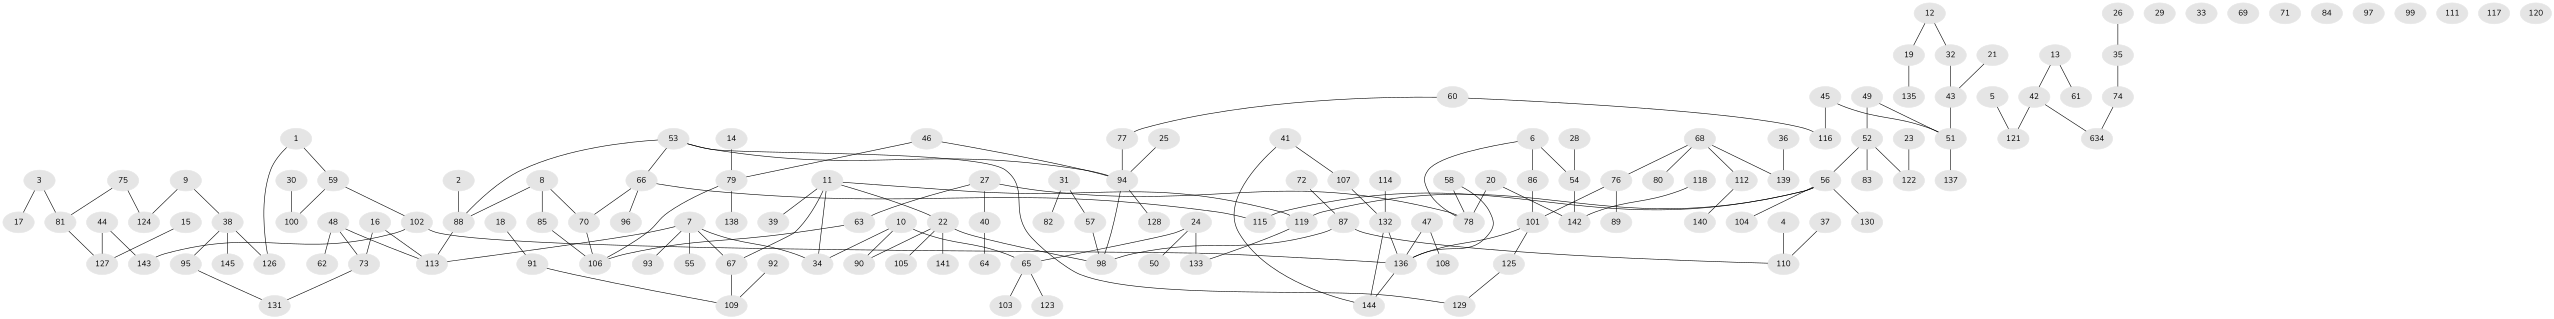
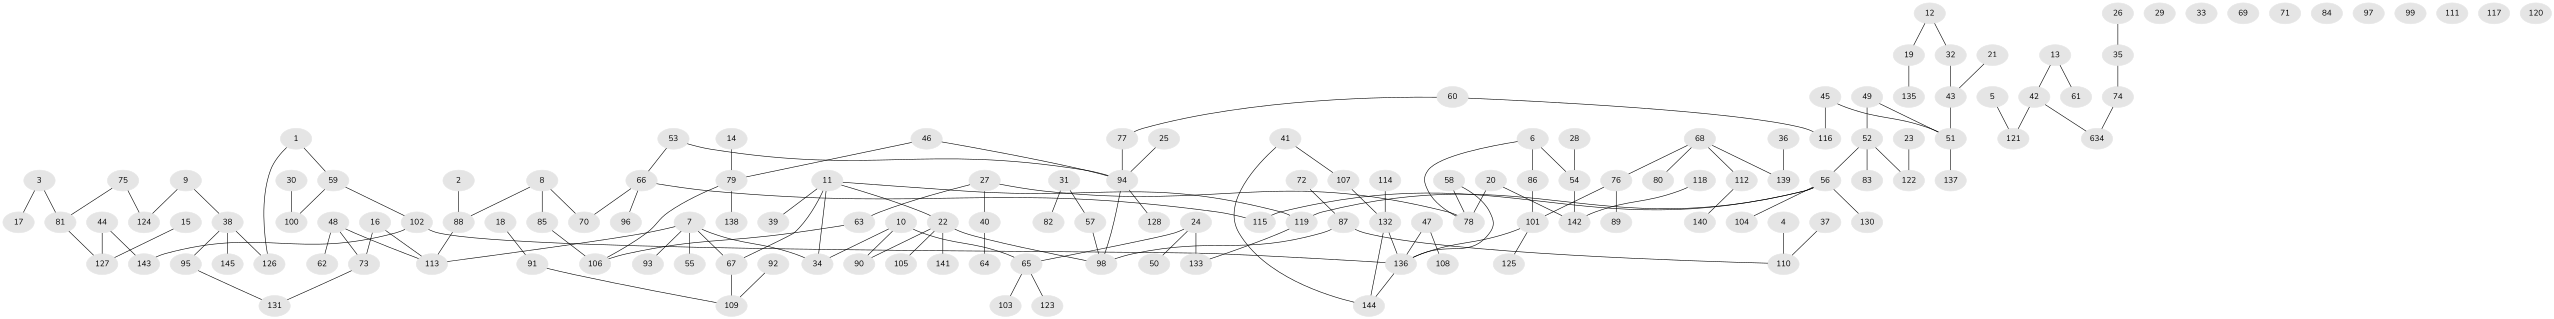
  graph {
    fontname=Nunito
    node [color=gray90 fontname=Nunito style=filled]
    edge [fontname=Nunito]
    1
    59
    126
    100
    102
    2
    88
    113
    3
    17
    81
    127
    4
    110
    5
    121
    6
    54
    78
    86
    142
    101
    7
    34
    55
    67
    93
    109
    8
    70
    85
    106
    9
    38
    124
    95
    145
    10
    65
    90
    103
    123
    11
    22
    39
    119
    98
    105
    141
    133
    12
    19
    32
    135
    43
    13
    42
    61
    n59 [label=634]
    14
    79
    138
    15
    16
    73
    131
    18
    91
    20
    21
    51
    23
    122
    24
    50
    25
    94
    128
    26
    35
    74
    27
    40
    63
    64
    28
    29
    30
    31
    57
    82
    33
    36
    139
    37
    41
    107
    144
    132
    137
    44
    143
    45
    116
    46
    47
    108
    136
    48
    62
    49
    52
    56
    83
    104
    115
    130
    53
    66
-   129
    96
    58
    60
    77
    68
    76
    80
    112
    89
    140
    69
    71
    72
    87
    75
    125
    84
    92
    97
    99
    111
    114
    117
    118
    120
    1 -- 59
    1 -- 126
    59 -- 100
    59 -- 102
    102 -- 143
    102 -- 136
    2 -- 88
    88 -- 113
    3 -- 17
    3 -- 81
    81 -- 127
    4 -- 110
    5 -- 121
    6 -- 54
    6 -- 78
    6 -- 86
    54 -- 142
    86 -- 101
    101 -- 136
    101 -- 125
    7 -- 113
    7 -- 34
    7 -- 55
    7 -- 67
    7 -- 93
    67 -- 109
    8 -- 88
    8 -- 70
    8 -- 85
-   70 -- 106
    85 -- 106
    9 -- 38
    9 -- 124
    38 -- 126
    38 -- 95
    38 -- 145
    95 -- 131
    10 -- 34
    10 -- 65
    10 -- 90
    65 -- 103
    65 -- 123
    11 -- 34
    11 -- 67
    11 -- 22
    11 -- 39
    11 -- 119
    22 -- 90
    22 -- 98
    22 -- 105
    22 -- 141
    119 -- 133
    12 -- 19
    12 -- 32
    19 -- 135
    32 -- 43
    43 -- 51
    13 -- 42
    13 -- 61
    42 -- 121
    42 -- n59
    14 -- 79
    79 -- 106
    79 -- 138
    15 -- 127
    16 -- 113
    16 -- 73
    73 -- 131
    18 -- 91
    91 -- 109
    20 -- 78
    20 -- 142
    21 -- 43
    51 -- 137
    23 -- 122
    24 -- 65
    24 -- 133
    24 -- 50
    25 -- 94
    94 -- 98
    94 -- 128
    26 -- 35
    35 -- 74
    74 -- n59
    27 -- 78
    27 -- 40
    27 -- 63
    40 -- 64
    63 -- 106
    28 -- 54
    30 -- 100
    31 -- 57
    31 -- 82
    57 -- 98
    36 -- 139
    37 -- 110
    41 -- 107
    41 -- 144
    107 -- 132
    132 -- 144
    132 -- 136
    44 -- 127
    44 -- 143
    45 -- 51
    45 -- 116
    46 -- 79
    46 -- 94
    47 -- 108
    47 -- 136
    136 -- 144
    48 -- 113
    48 -- 73
    48 -- 62
    49 -- 51
    49 -- 52
    52 -- 122
    52 -- 56
    52 -- 83
    56 -- 119
    56 -- 104
    56 -- 115
    56 -- 130
-   53 -- 88
    53 -- 94
    53 -- 66
-   53 -- 129
    66 -- 70
    66 -- 115
    66 -- 96
    58 -- 78
    58 -- 136
    60 -- 116
    60 -- 77
    77 -- 94
    68 -- 139
    68 -- 76
    68 -- 80
    68 -- 112
    76 -- 101
    76 -- 89
    112 -- 140
    72 -- 87
    87 -- 110
    87 -- 98
    75 -- 81
    75 -- 124
-   125 -- 129
    92 -- 109
    114 -- 132
    118 -- 142
  }
